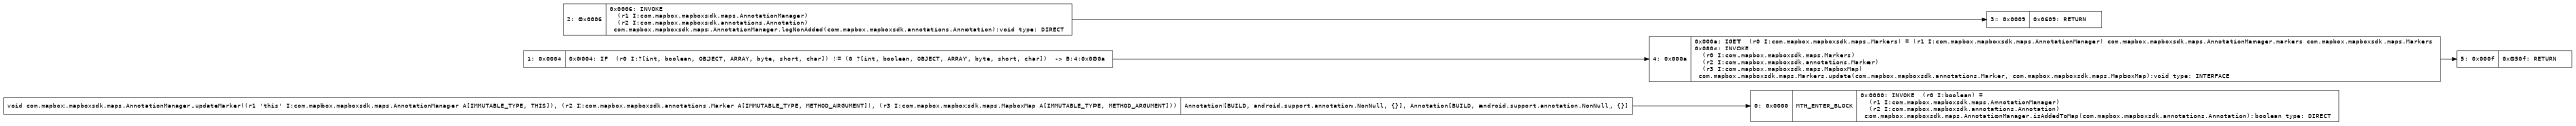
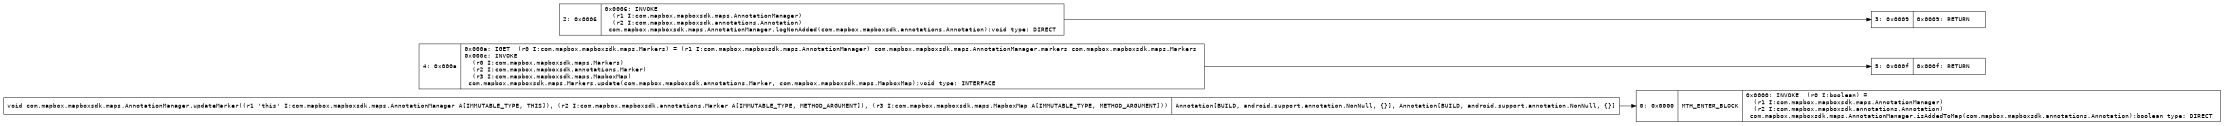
  digraph {
    fontname="DejaVu Sans Mono"
    rankdir=LR
    node [fontname="DejaVu Sans Mono" shape=record]
    edge [fontname="DejaVu Sans Mono"]
    n1 [label="{0\:\ 0x0000|MTH_ENTER_BLOCK\l|0x0000: INVOKE  (r0 I:boolean) = \l  (r1 I:com.mapbox.mapboxsdk.maps.AnnotationManager)\l  (r2 I:com.mapbox.mapboxsdk.annotations.Annotation)\l com.mapbox.mapboxsdk.maps.AnnotationManager.isAddedToMap(com.mapbox.mapboxsdk.annotations.Annotation):boolean type: DIRECT \l}"]
-   n2 [label="{1\:\ 0x0004|0x0004: IF  (r0 I:?[int, boolean, OBJECT, ARRAY, byte, short, char]) != (0 ?[int, boolean, OBJECT, ARRAY, byte, short, char])  \-\> B:4:0x000a \l}"]
-   n3 [label="{4\:\ 0x000a|0x000a: IGET  (r0 I:com.mapbox.mapboxsdk.maps.Markers) = (r1 I:com.mapbox.mapboxsdk.maps.AnnotationManager) com.mapbox.mapboxsdk.maps.AnnotationManager.markers com.mapbox.mapboxsdk.maps.Markers \l0x080c: INVOKE  \l  (r0 I:com.mapbox.mapboxsdk.maps.Markers)\l  (r2 I:com.mapbox.mapboxsdk.annotations.Marker)\l  (r3 I:com.mapbox.mapboxsdk.maps.MapboxMap)\l com.mapbox.mapboxsdk.maps.Markers.update(com.mapbox.mapboxsdk.annotations.Marker, com.mapbox.mapboxsdk.maps.MapboxMap):void type: INTERFACE \l}"]
+   n3 [label="{4\:\ 0x000a|0x000a: IGET  (r0 I:com.mapbox.mapboxsdk.maps.Markers) = (r1 I:com.mapbox.mapboxsdk.maps.AnnotationManager) com.mapbox.mapboxsdk.maps.AnnotationManager.markers com.mapbox.mapboxsdk.maps.Markers \l0x000c: INVOKE  \l  (r0 I:com.mapbox.mapboxsdk.maps.Markers)\l  (r2 I:com.mapbox.mapboxsdk.annotations.Marker)\l  (r3 I:com.mapbox.mapboxsdk.maps.MapboxMap)\l com.mapbox.mapboxsdk.maps.Markers.update(com.mapbox.mapboxsdk.annotations.Marker, com.mapbox.mapboxsdk.maps.MapboxMap):void type: INTERFACE \l}"]
    n4 [label="{2\:\ 0x0006|0x0006: INVOKE  \l  (r1 I:com.mapbox.mapboxsdk.maps.AnnotationManager)\l  (r2 I:com.mapbox.mapboxsdk.annotations.Annotation)\l com.mapbox.mapboxsdk.maps.AnnotationManager.logNonAdded(com.mapbox.mapboxsdk.annotations.Annotation):void type: DIRECT \l}"]
-   n5 [label="{3\:\ 0x0009|0x0609: RETURN   \l}"]
-   n6 [label="{5\:\ 0x000f|0x050f: RETURN   \l}"]
+   n5 [label="{3\:\ 0x0009|0x0009: RETURN   \l}"]
+   n6 [label="{5\:\ 0x000f|0x000f: RETURN   \l}"]
    n7 [label="{void com.mapbox.mapboxsdk.maps.AnnotationManager.updateMarker((r1 'this' I:com.mapbox.mapboxsdk.maps.AnnotationManager A[IMMUTABLE_TYPE, THIS]), (r2 I:com.mapbox.mapboxsdk.annotations.Marker A[IMMUTABLE_TYPE, METHOD_ARGUMENT]), (r3 I:com.mapbox.mapboxsdk.maps.MapboxMap A[IMMUTABLE_TYPE, METHOD_ARGUMENT]))  | Annotation[BUILD, android.support.annotation.NonNull, \{\}], Annotation[BUILD, android.support.annotation.NonNull, \{\}]\l}"]
-   n2 -> n3
    n3 -> n6
    n4 -> n5
    n7 -> n1
  }
